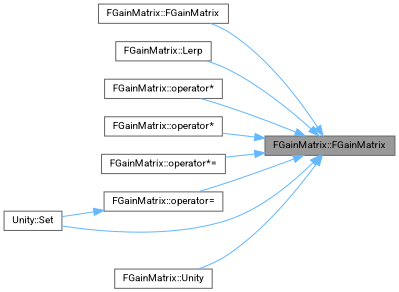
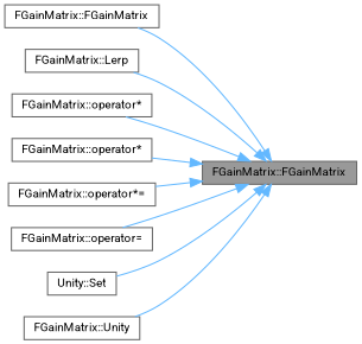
  digraph {
    fontname=Roboto
    rankdir=RL
    node [color=grey40 fillcolor=white fontname=Roboto fontsize=10 shape=box style=filled]
    edge [color=steelblue1 dir=back fontname=Roboto fontsize=10 labelfontname=Helvetica labelfontsize=10 style=solid]
    n1 [color=gray40 fillcolor=grey60 fontcolor=black height=0.2 label="FGainMatrix::FGainMatrix" width=0.4]
    n2 [height=0.2 label="FGainMatrix::FGainMatrix" width=0.4]
    n3 [height=0.2 label="FGainMatrix::Lerp" width=0.4]
    n4 [height=0.2 label="FGainMatrix::operator*" width=0.4]
    n5 [height=0.2 label="FGainMatrix::operator*" width=0.4]
    n6 [height=0.2 label="FGainMatrix::operator*=" width=0.4]
    n7 [height=0.2 label="FGainMatrix::operator=" width=0.4]
    n8 [height=0.2 label="Unity::Set" width=0.4]
    n9 [height=0.2 label="FGainMatrix::Unity" width=0.4]
    n1 -> n2
    n1 -> n3
    n1 -> n4
    n1 -> n5
    n1 -> n6
    n1 -> n7
    n1 -> n8
    n1 -> n9
-   n7 -> n8
  }
